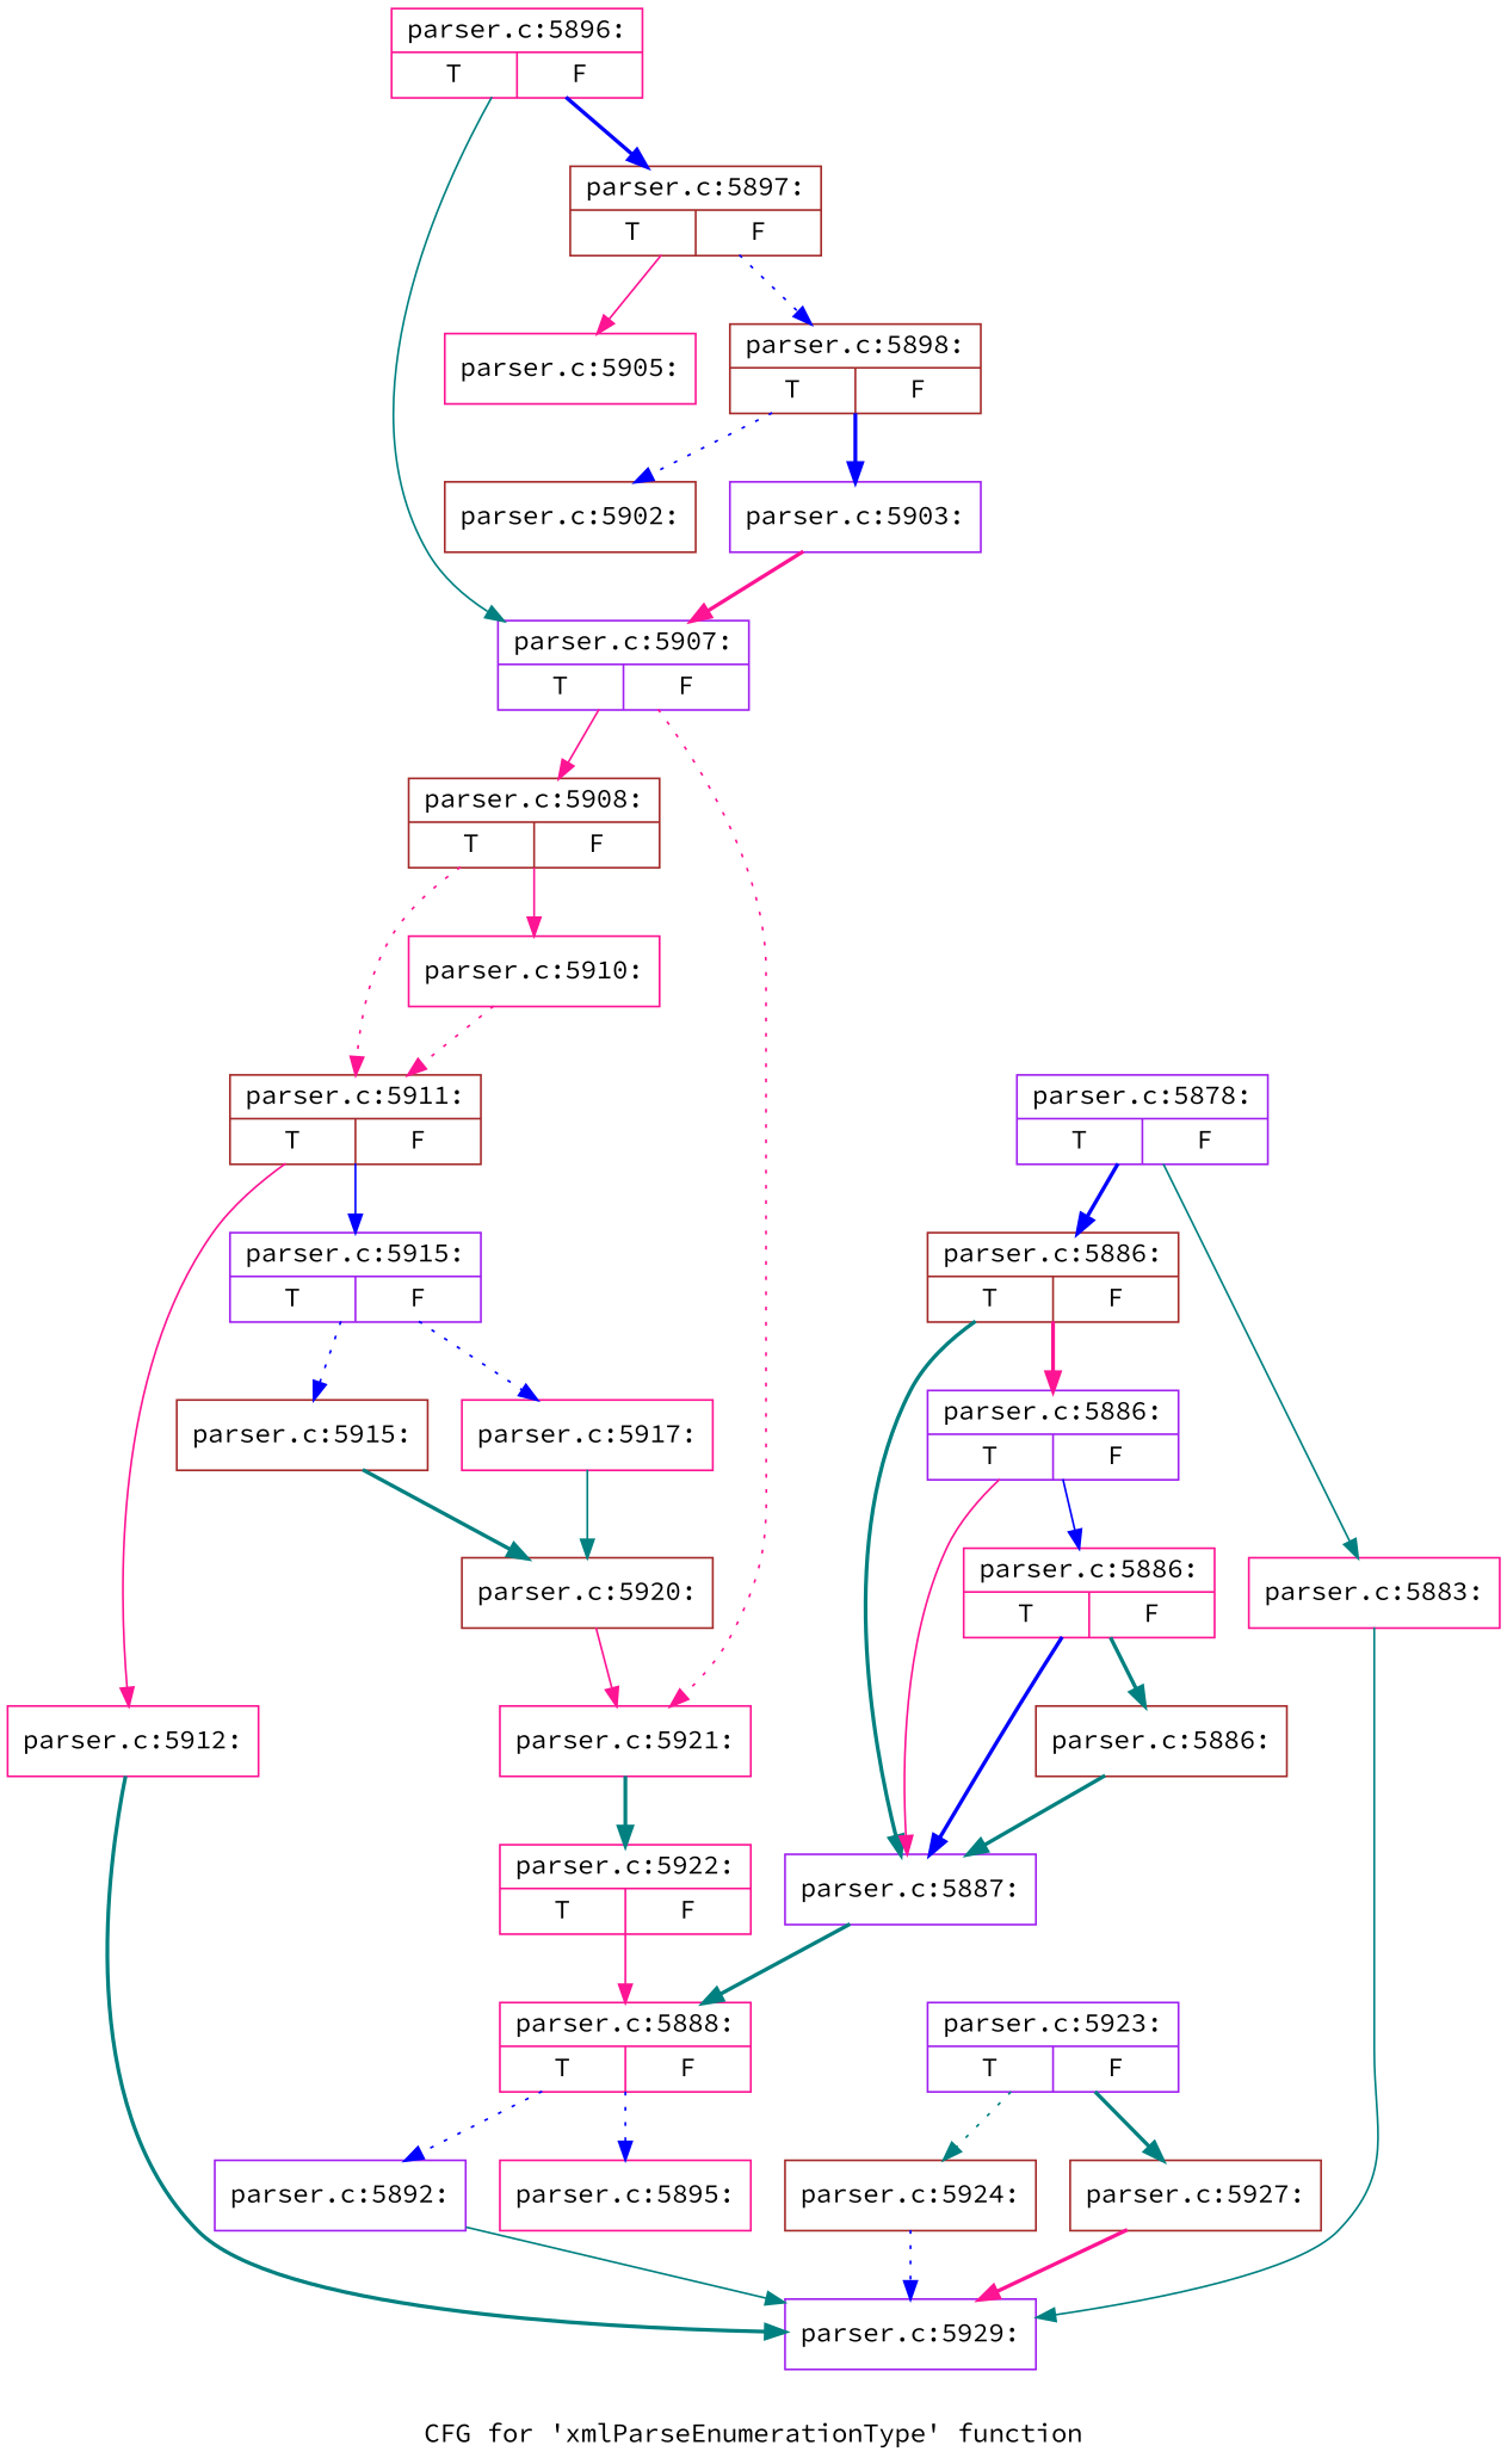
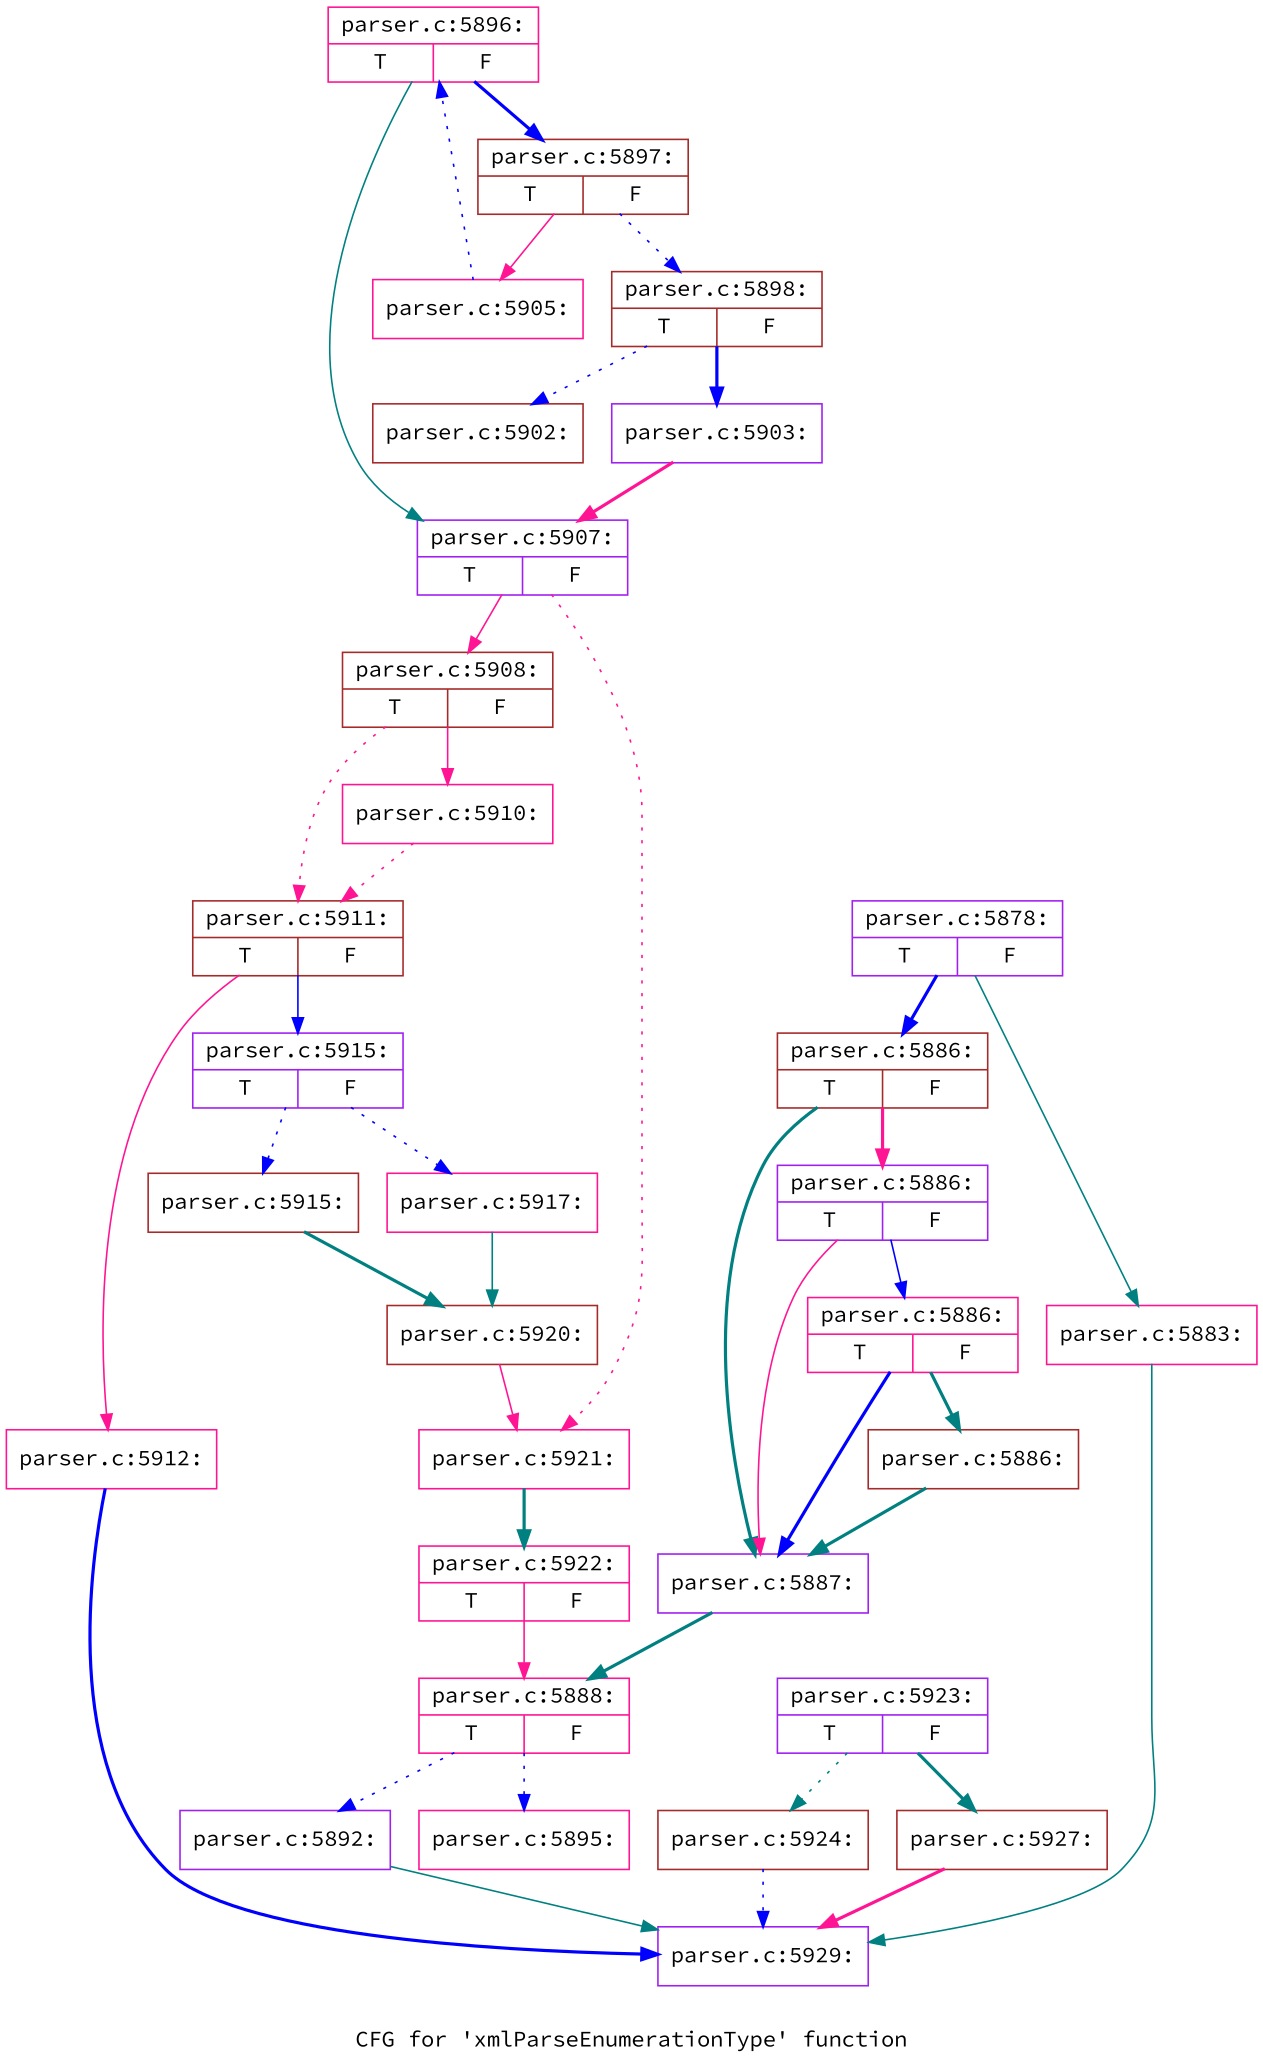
  digraph {
    fontname="Source Code Pro"
    label="CFG for 'xmlParseEnumerationType' function"
    node [color=deeppink fontname="Source Code Pro" shape=record]
    edge [color=teal fontname="Source Code Pro" style=bold]
    n1 [color=purple label="{parser.c:5878:|{<s0>T|<s1>F}}"]
    n2 [label="{parser.c:5883:}"]
    n3 [color=brown label="{parser.c:5886:|{<s0>T|<s1>F}}"]
    n4 [color=purple label="{parser.c:5929:}"]
    n5 [color=purple label="{parser.c:5886:|{<s0>T|<s1>F}}"]
    n6 [color=purple label="{parser.c:5887:}"]
    n7 [label="{parser.c:5886:|{<s0>T|<s1>F}}"]
    n8 [label="{parser.c:5888:|{<s0>T|<s1>F}}"]
    n9 [color=brown label="{parser.c:5886:}"]
    n10 [color=purple label="{parser.c:5892:}"]
    n11 [label="{parser.c:5895:}"]
    n12 [label="{parser.c:5896:|{<s0>T|<s1>F}}"]
    n13 [color=brown label="{parser.c:5897:|{<s0>T|<s1>F}}"]
    n14 [color=purple label="{parser.c:5907:|{<s0>T|<s1>F}}"]
    n15 [color=brown label="{parser.c:5898:|{<s0>T|<s1>F}}"]
    n16 [label="{parser.c:5905:}"]
    n17 [color=brown label="{parser.c:5908:|{<s0>T|<s1>F}}"]
    n18 [label="{parser.c:5921:}"]
    n19 [color=purple label="{parser.c:5903:}"]
    n20 [color=brown label="{parser.c:5902:}"]
    n21 [color=brown label="{parser.c:5911:|{<s0>T|<s1>F}}"]
    n22 [label="{parser.c:5910:}"]
    n23 [label="{parser.c:5922:|{<s0>T|<s1>F}}"]
    n24 [label="{parser.c:5912:}"]
    n25 [color=purple label="{parser.c:5915:|{<s0>T|<s1>F}}"]
    n26 [color=brown label="{parser.c:5915:}"]
    n27 [label="{parser.c:5917:}"]
    n28 [color=brown label="{parser.c:5920:}"]
    n29 [color=purple label="{parser.c:5923:|{<s0>T|<s1>F}}"]
    n30 [color=brown label="{parser.c:5924:}"]
    n31 [color=brown label="{parser.c:5927:}"]
    n1 -> n2 [style=solid]
    n1 -> n3 [color=blue]
    n2 -> n4 [style=solid]
    n3 -> n5 [color=deeppink]
    n3 -> n6
    n5 -> n6 [color=deeppink style=solid]
    n5 -> n7 [color=blue style=solid]
    n6 -> n8
    n7 -> n6 [color=blue]
    n7 -> n9
    n8 -> n10 [color=blue style=dotted]
    n8 -> n11 [color=blue style=dotted]
    n9 -> n6
    n10 -> n4 [style=solid]
    n12 -> n13 [color=blue]
    n12 -> n14 [style=solid]
    n13 -> n15 [color=blue style=dotted]
    n13 -> n16 [color=deeppink style=solid]
    n14 -> n17 [color=deeppink style=solid]
    n14 -> n18 [color=deeppink style=dotted]
    n15 -> n19 [color=blue]
    n15 -> n20 [color=blue style=dotted]
+   n16 -> n12 [color=blue style=dotted]
    n17 -> n21 [color=deeppink style=dotted]
    n17 -> n22 [color=deeppink style=solid]
    n18 -> n23
    n19 -> n14 [color=deeppink]
    n21 -> n24 [color=deeppink style=solid]
    n21 -> n25 [color=blue style=solid]
    n22 -> n21 [color=deeppink style=dotted]
    n23 -> n8 [color=deeppink style=solid]
-   n24 -> n4
+   n24 -> n4 [color=blue]
    n25 -> n26 [color=blue style=dotted]
    n25 -> n27 [color=blue style=dotted]
    n26 -> n28
    n27 -> n28 [style=solid]
    n28 -> n18 [color=deeppink style=solid]
    n29 -> n30 [style=dotted]
    n29 -> n31
    n30 -> n4 [color=blue style=dotted]
    n31 -> n4 [color=deeppink]
  }
